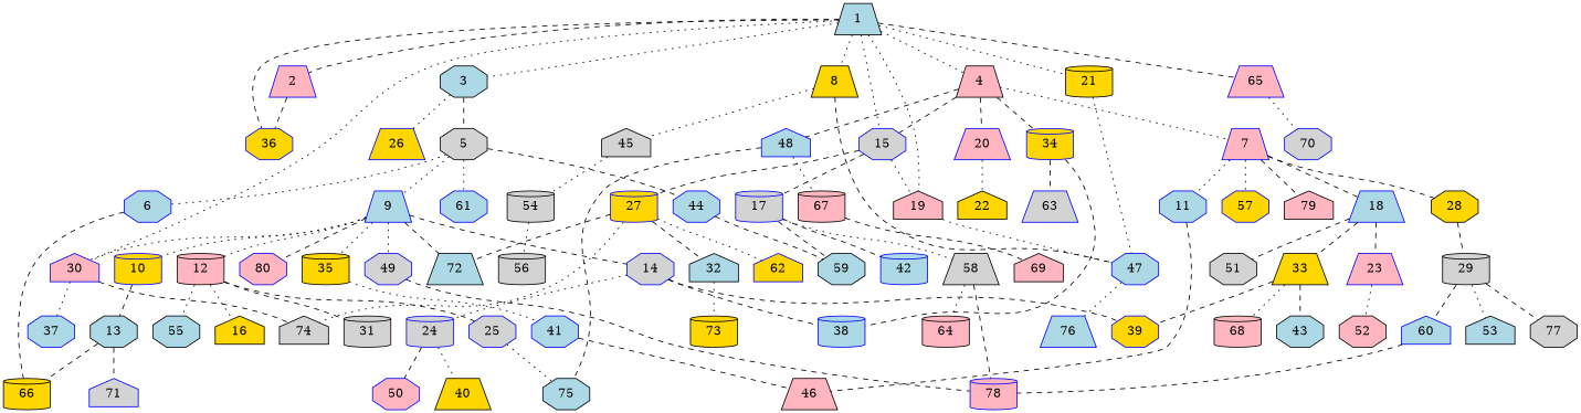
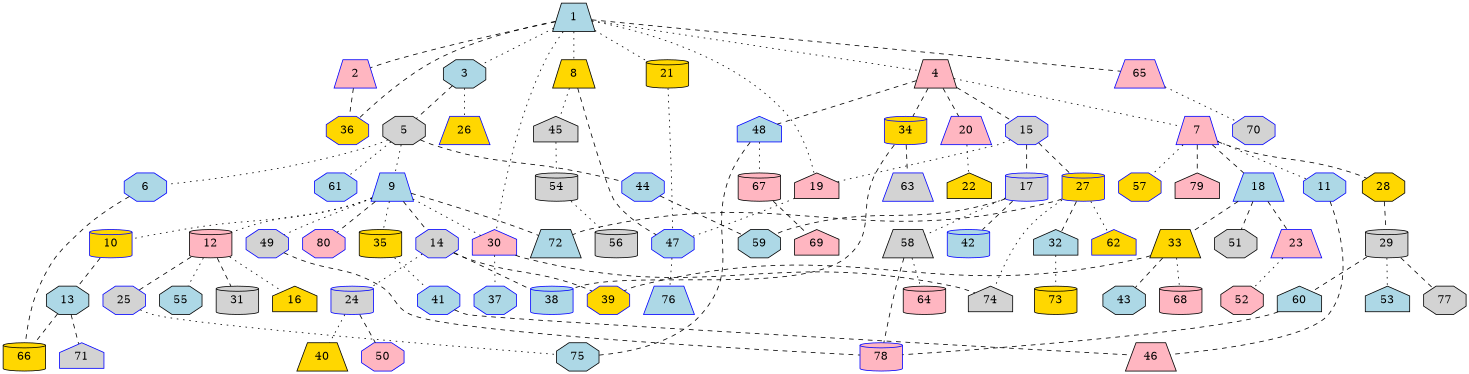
  graph {
    node [color=black fillcolor=lightblue shape=octagon style=filled]
    edge [style=dashed]
    1 [shape=trapezium]
    2 [color=blue fillcolor=lightpink shape=trapezium]
    3
    4 [fillcolor=lightpink shape=trapezium]
    8 [fillcolor=gold shape=trapezium]
    15 [color=blue fillcolor=lightgrey]
    19 [fillcolor=lightpink shape=house]
    21 [fillcolor=gold shape=cylinder]
    30 [color=blue fillcolor=lightpink shape=house]
    36 [color=blue fillcolor=gold]
    65 [color=blue fillcolor=lightpink shape=trapezium]
    5 [fillcolor=lightgrey]
    26 [color=blue fillcolor=gold shape=trapezium]
    7 [color=blue fillcolor=lightpink shape=trapezium]
    20 [color=blue fillcolor=lightpink shape=trapezium]
    34 [color=blue fillcolor=gold shape=cylinder]
    48 [color=blue shape=house]
    45 [fillcolor=lightgrey shape=house]
    47 [color=blue]
    17 [color=blue fillcolor=lightgrey shape=cylinder]
    27 [color=blue fillcolor=gold shape=cylinder]
    74 [fillcolor=lightgrey shape=house]
    37 [color=blue]
    70 [color=blue fillcolor=lightgrey]
    6 [color=blue]
    9 [color=blue shape=trapezium]
    44 [color=blue]
    61 [color=blue]
    11 [color=blue]
    18 [color=blue shape=trapezium]
    28 [fillcolor=gold]
    57 [color=blue fillcolor=gold]
    79 [fillcolor=lightpink shape=house]
    22 [fillcolor=gold shape=house]
    38 [color=blue shape=cylinder]
    63 [color=blue fillcolor=lightgrey shape=trapezium]
    67 [fillcolor=lightpink shape=cylinder]
    75
    54 [fillcolor=lightgrey shape=cylinder]
    76 [color=blue shape=trapezium]
    59
    42 [color=blue shape=cylinder]
    58 [fillcolor=lightgrey shape=trapezium]
    72 [shape=trapezium]
    32 [shape=house]
    62 [color=blue fillcolor=gold shape=house]
    66 [fillcolor=gold shape=cylinder]
    10 [color=blue fillcolor=gold shape=cylinder]
    12 [fillcolor=lightpink shape=cylinder]
    14 [color=blue fillcolor=lightgrey]
    35 [fillcolor=gold shape=cylinder]
    49 [color=blue fillcolor=lightgrey]
    80 [color=blue fillcolor=lightpink]
    46 [fillcolor=lightpink shape=trapezium]
    23 [color=blue fillcolor=lightpink shape=trapezium]
    33 [fillcolor=gold shape=trapezium]
    51 [fillcolor=lightgrey]
    29 [fillcolor=lightgrey shape=cylinder]
    69 [fillcolor=lightpink shape=house]
    13
    16 [fillcolor=gold shape=house]
    25 [color=blue fillcolor=lightgrey]
    31 [fillcolor=lightgrey shape=cylinder]
    55
    24 [color=blue fillcolor=lightgrey shape=cylinder]
    39 [color=blue fillcolor=gold]
    41 [color=blue]
    78 [color=blue fillcolor=lightpink shape=cylinder]
    52 [fillcolor=lightpink]
    43
    68 [fillcolor=lightpink shape=cylinder]
    53 [shape=house]
-   60 [color=blue shape=house]
+   60 [shape=house]
    77 [fillcolor=lightgrey]
    56 [fillcolor=lightgrey shape=cylinder]
    71 [color=blue fillcolor=lightgrey shape=house]
    40 [fillcolor=gold shape=trapezium]
    50 [color=blue fillcolor=lightpink]
    64 [fillcolor=lightpink shape=cylinder]
    73 [fillcolor=gold shape=cylinder]
    1 -- 2
    1 -- 3 [style=dotted]
    1 -- 4 [style=dotted]
    1 -- 8 [style=dotted]
-   1 -- 15 [style=dotted]
    1 -- 19 [style=dotted]
    1 -- 21 [style=dotted]
    1 -- 30 [style=dotted]
    1 -- 36
    1 -- 65
    2 -- 36
    3 -- 5
    3 -- 26 [style=dotted]
    4 -- 15
    4 -- 7 [style=dotted]
    4 -- 20
    4 -- 34
    4 -- 48
    8 -- 45 [style=dotted]
    8 -- 47
    15 -- 19 [style=dotted]
    15 -- 17
    15 -- 27
    19 -- 47 [style=dotted]
    21 -- 47 [style=dotted]
    30 -- 74
    30 -- 37 [style=dotted]
    65 -- 70 [style=dotted]
    5 -- 6 [style=dotted]
    5 -- 9 [style=dotted]
    5 -- 44
    5 -- 61 [style=dotted]
    7 -- 11 [style=dotted]
    7 -- 18
    7 -- 28
    7 -- 57 [style=dotted]
    7 -- 79
    20 -- 22 [style=dotted]
    34 -- 38
    34 -- 63
    48 -- 67 [style=dotted]
    48 -- 75
    45 -- 54 [style=dotted]
    47 -- 76 [style=dotted]
    17 -- 59
    17 -- 42
    17 -- 58 [style=dotted]
    27 -- 74 [style=dotted]
    27 -- 72
    27 -- 32
    27 -- 62 [style=dotted]
    6 -- 66
    9 -- 30 [style=dotted]
    9 -- 72
    9 -- 10 [style=dotted]
    9 -- 12 [style=dotted]
    9 -- 14
    9 -- 35 [style=dotted]
    9 -- 49 [style=dotted]
    9 -- 80
    44 -- 59
    11 -- 46
    18 -- 23
    18 -- 33
    18 -- 51
    28 -- 29
    67 -- 69
    54 -- 56 [style=dotted]
    58 -- 78
    58 -- 64 [style=dotted]
    32 -- 73 [style=dotted]
    10 -- 13
    12 -- 16 [style=dotted]
    12 -- 25
    12 -- 31
    12 -- 55 [style=dotted]
    14 -- 38
    14 -- 24 [style=dotted]
    14 -- 39
    35 -- 41 [style=dotted]
    49 -- 78
    23 -- 52 [style=dotted]
    33 -- 39
    33 -- 43
    33 -- 68 [style=dotted]
    29 -- 53 [style=dotted]
    29 -- 60
    29 -- 77
    13 -- 66
    13 -- 71
    25 -- 75 [style=dotted]
    24 -- 40 [style=dotted]
    24 -- 50
    41 -- 46
    60 -- 78
  }
